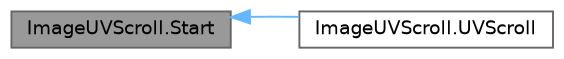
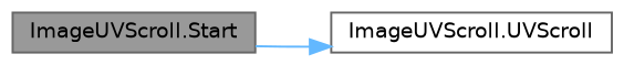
  digraph {
    rankdir=LR
    node [fontname=Helvetica fontsize=10 shape=box style=filled]
    n1 [color=gray40 fillcolor=grey60 fontcolor=black height=0.2 label="ImageUVScroll.Start" width=0.4]
    n2 [color=grey40 fillcolor=white height=0.2 label="ImageUVScroll.UVScroll" width=0.4]
-   n2 -> n1 [color=steelblue1 fontname=Helvetica fontsize=10 labelfontname=Helvetica labelfontsize=10 style=solid]
+   n1 -> n2 [color=steelblue1 fontname=Helvetica fontsize=10 labelfontname=Helvetica labelfontsize=10 style=solid]
  }
